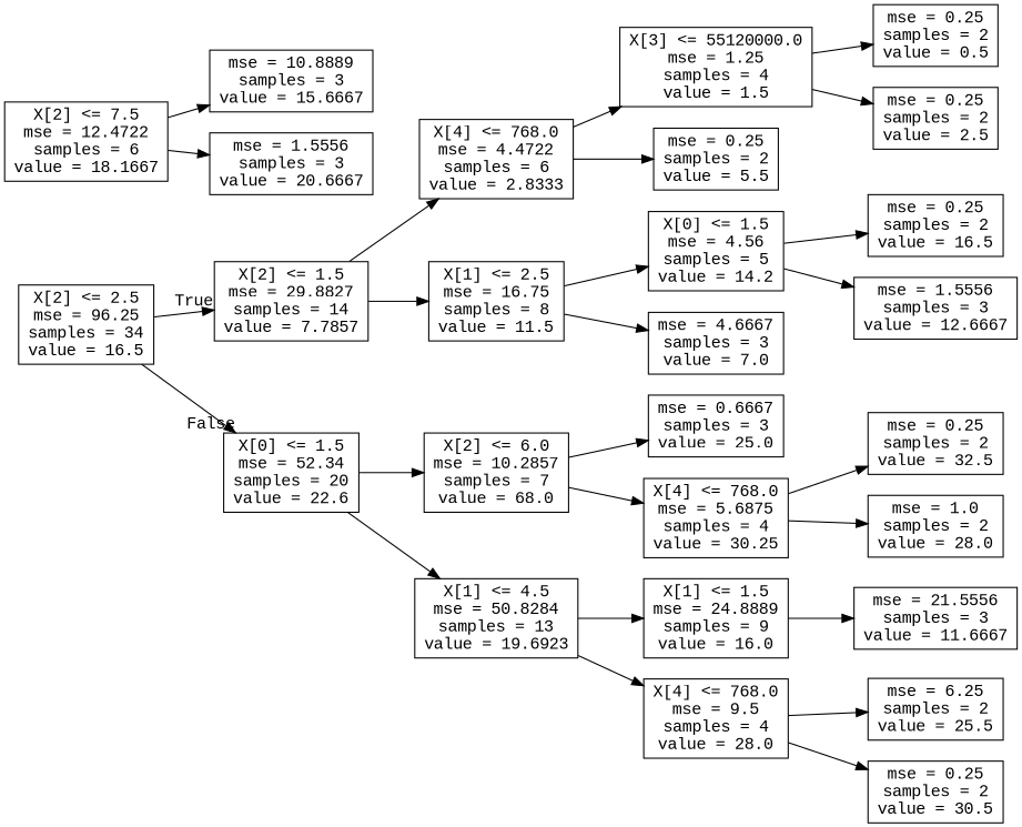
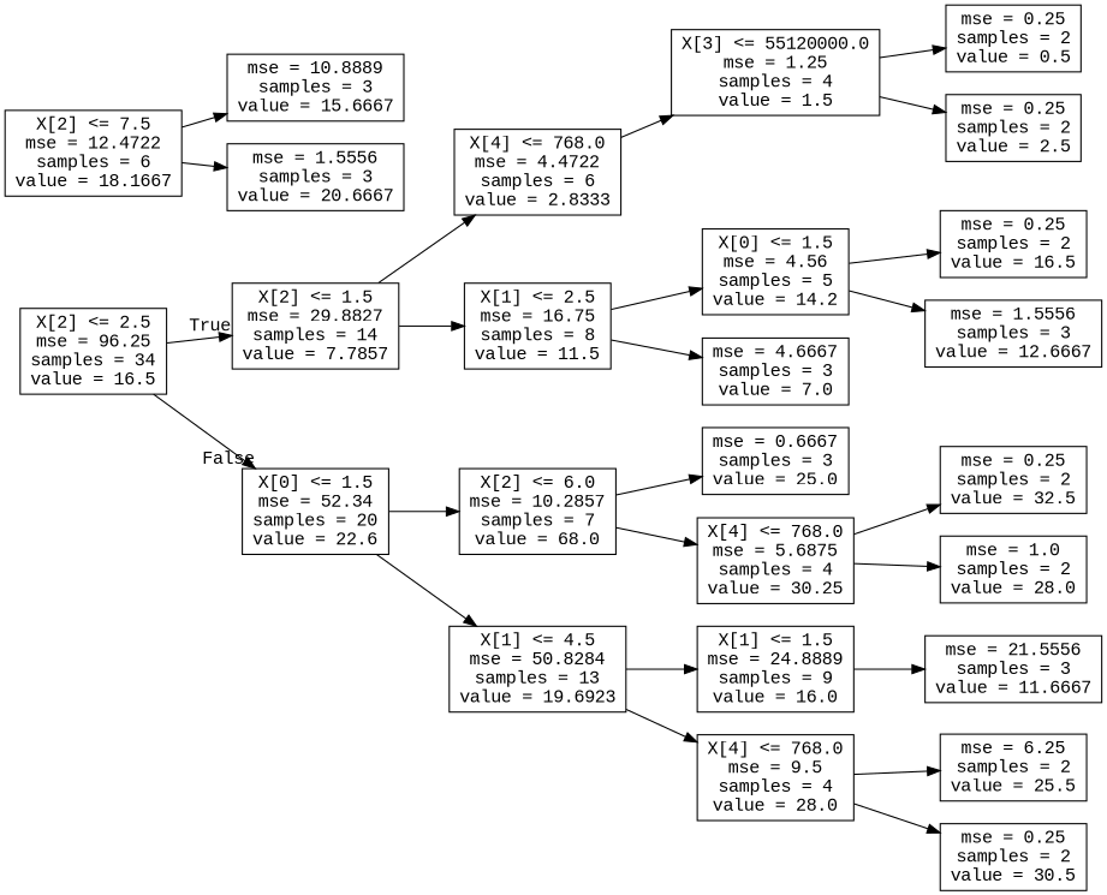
  digraph {
    fontname="Liberation Mono"
    rankdir=LR
    node [fontname="Liberation Mono" shape=box]
    edge [fontname="Liberation Mono"]
    n1 [label="X[2] <= 2.5\nmse = 96.25\nsamples = 34\nvalue = 16.5"]
    n2 [label="X[2] <= 1.5\nmse = 29.8827\nsamples = 14\nvalue = 7.7857"]
    n3 [label="X[0] <= 1.5\nmse = 52.34\nsamples = 20\nvalue = 22.6"]
    n4 [label="X[4] <= 768.0\nmse = 4.4722\nsamples = 6\nvalue = 2.8333"]
    n5 [label="X[1] <= 2.5\nmse = 16.75\nsamples = 8\nvalue = 11.5"]
    n6 [label="X[2] <= 6.0\nmse = 10.2857\nsamples = 7\nvalue = 68.0"]
    n7 [label="X[1] <= 4.5\nmse = 50.8284\nsamples = 13\nvalue = 19.6923"]
    n8 [label="X[3] <= 55120000.0\nmse = 1.25\nsamples = 4\nvalue = 1.5"]
-   n9 [label="mse = 0.25\nsamples = 2\nvalue = 5.5"]
    n10 [label="X[0] <= 1.5\nmse = 4.56\nsamples = 5\nvalue = 14.2"]
    n11 [label="mse = 4.6667\nsamples = 3\nvalue = 7.0"]
    n12 [label="mse = 0.25\nsamples = 2\nvalue = 0.5"]
    n13 [label="mse = 0.25\nsamples = 2\nvalue = 2.5"]
    n14 [label="mse = 0.25\nsamples = 2\nvalue = 16.5"]
    n15 [label="mse = 1.5556\nsamples = 3\nvalue = 12.6667"]
    n16 [label="mse = 0.6667\nsamples = 3\nvalue = 25.0"]
    n17 [label="X[4] <= 768.0\nmse = 5.6875\nsamples = 4\nvalue = 30.25"]
    n18 [label="X[1] <= 1.5\nmse = 24.8889\nsamples = 9\nvalue = 16.0"]
    n19 [label="X[4] <= 768.0\nmse = 9.5\nsamples = 4\nvalue = 28.0"]
    n20 [label="mse = 0.25\nsamples = 2\nvalue = 32.5"]
    n21 [label="mse = 1.0\nsamples = 2\nvalue = 28.0"]
    n22 [label="mse = 21.5556\nsamples = 3\nvalue = 11.6667"]
    n23 [label="mse = 6.25\nsamples = 2\nvalue = 25.5"]
    n24 [label="mse = 0.25\nsamples = 2\nvalue = 30.5"]
    n25 [label="X[2] <= 7.5\nmse = 12.4722\nsamples = 6\nvalue = 18.1667"]
    n26 [label="mse = 10.8889\nsamples = 3\nvalue = 15.6667"]
    n27 [label="mse = 1.5556\nsamples = 3\nvalue = 20.6667"]
    n1 -> n2 [headlabel=True labelangle=45 labeldistance=2.5]
    n1 -> n3 [headlabel=False labelangle=-45 labeldistance=2.5]
    n2 -> n4
    n2 -> n5
    n3 -> n6
    n3 -> n7
    n4 -> n8
-   n4 -> n9
    n5 -> n10
    n5 -> n11
    n6 -> n16
    n6 -> n17
    n7 -> n18
    n7 -> n19
    n8 -> n12
    n8 -> n13
    n10 -> n14
    n10 -> n15
    n17 -> n20
    n17 -> n21
    n18 -> n22
    n19 -> n23
    n19 -> n24
    n25 -> n26
    n25 -> n27
  }
